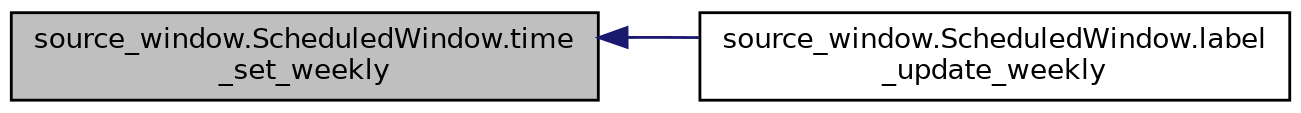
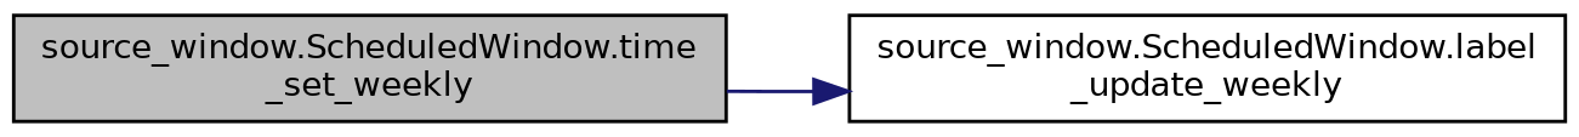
  digraph {
    rankdir=LR
    node [color=black fontname=Helvetica fontsize=10 shape=record style=filled]
    n1 [fillcolor=grey75 fontcolor=black height=0.2 label="source_window.ScheduledWindow.time\l_set_weekly" width=0.4]
    n2 [fillcolor=white height=0.2 label="source_window.ScheduledWindow.label\l_update_weekly" width=0.4]
-   n2 -> n1 [color=midnightblue fontname=Helvetica fontsize=10 labelfontname=Helvetica labelfontsize=10 style=solid]
+   n1 -> n2 [color=midnightblue fontname=Helvetica fontsize=10 labelfontname=Helvetica labelfontsize=10 style=solid]
  }
